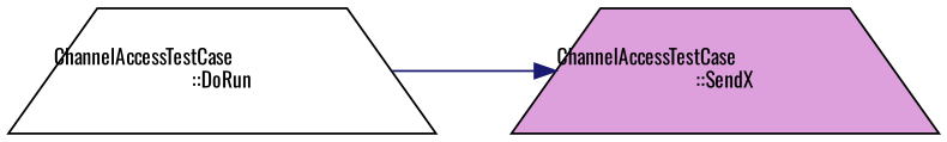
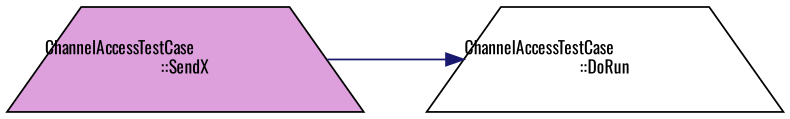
  digraph {
    rankdir=RL
    fontname=Oswald
    node [color=black fontname=Oswald fontsize=10 shape=trapezium style=filled]
    n1 [fillcolor=plum fontcolor=black height=0.2 label="ChannelAccessTestCase\l::SendX" width=0.4]
    n2 [fillcolor=white height=0.2 label="ChannelAccessTestCase\l::DoRun" width=0.4]
-   n1 -> n2 [color=midnightblue dir=back fontname=Oswald fontsize=10 labelfontname=Helvetica labelfontsize=10 style=solid]
+   n2 -> n1 [color=midnightblue dir=back fontname=Oswald fontsize=10 labelfontname=Helvetica labelfontsize=10 style=solid]
  }
